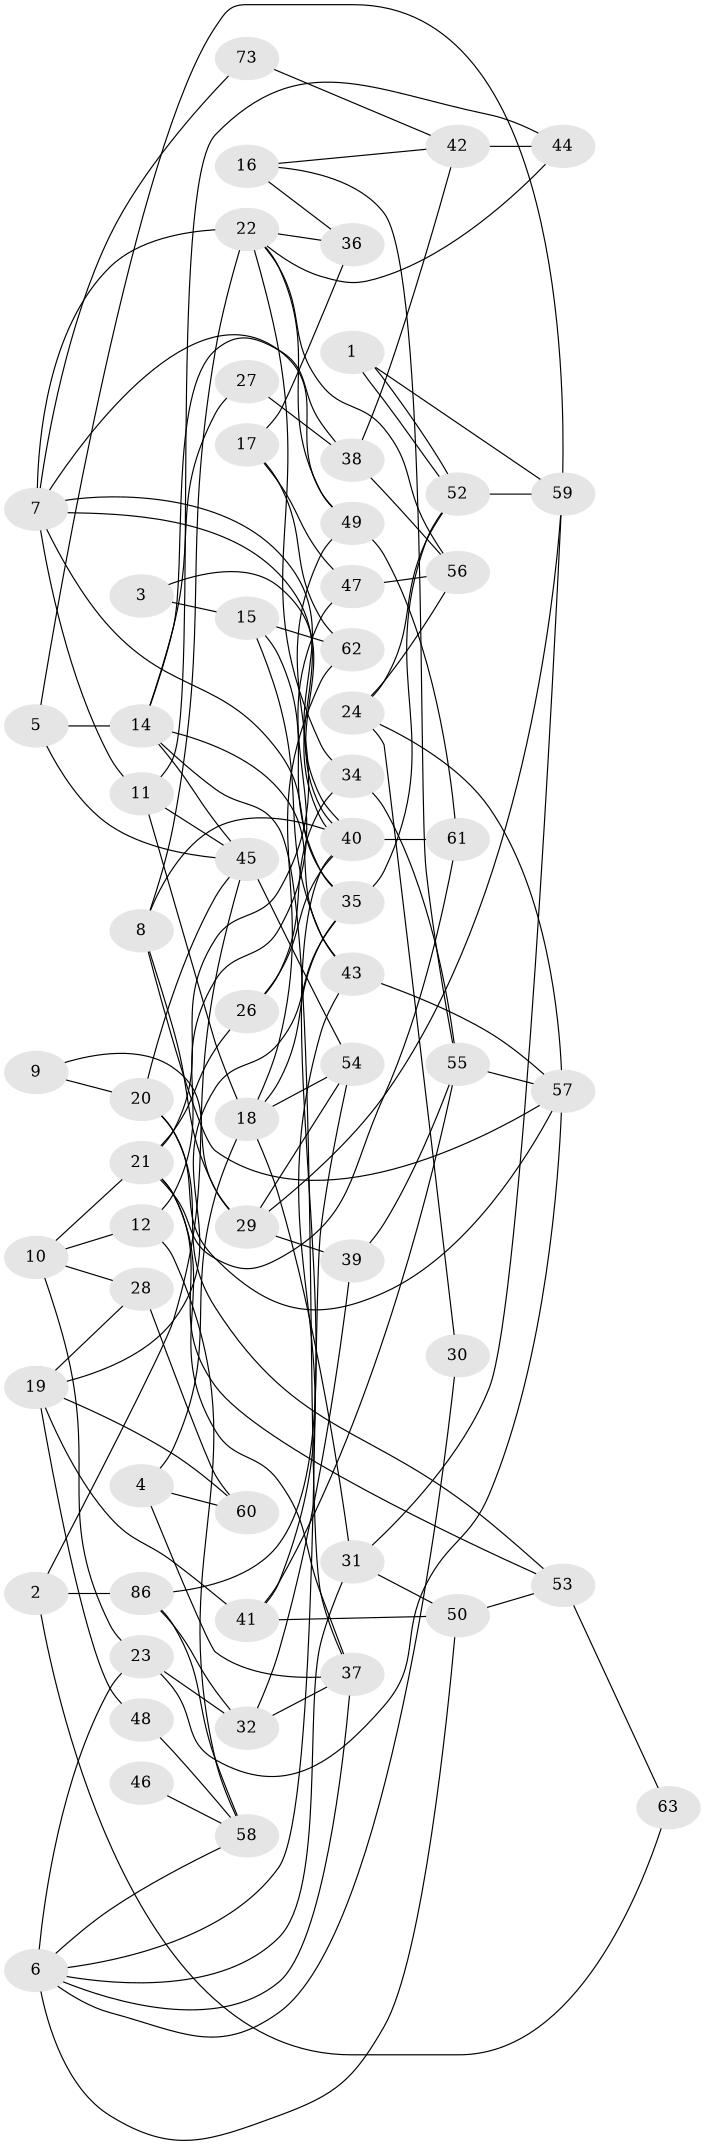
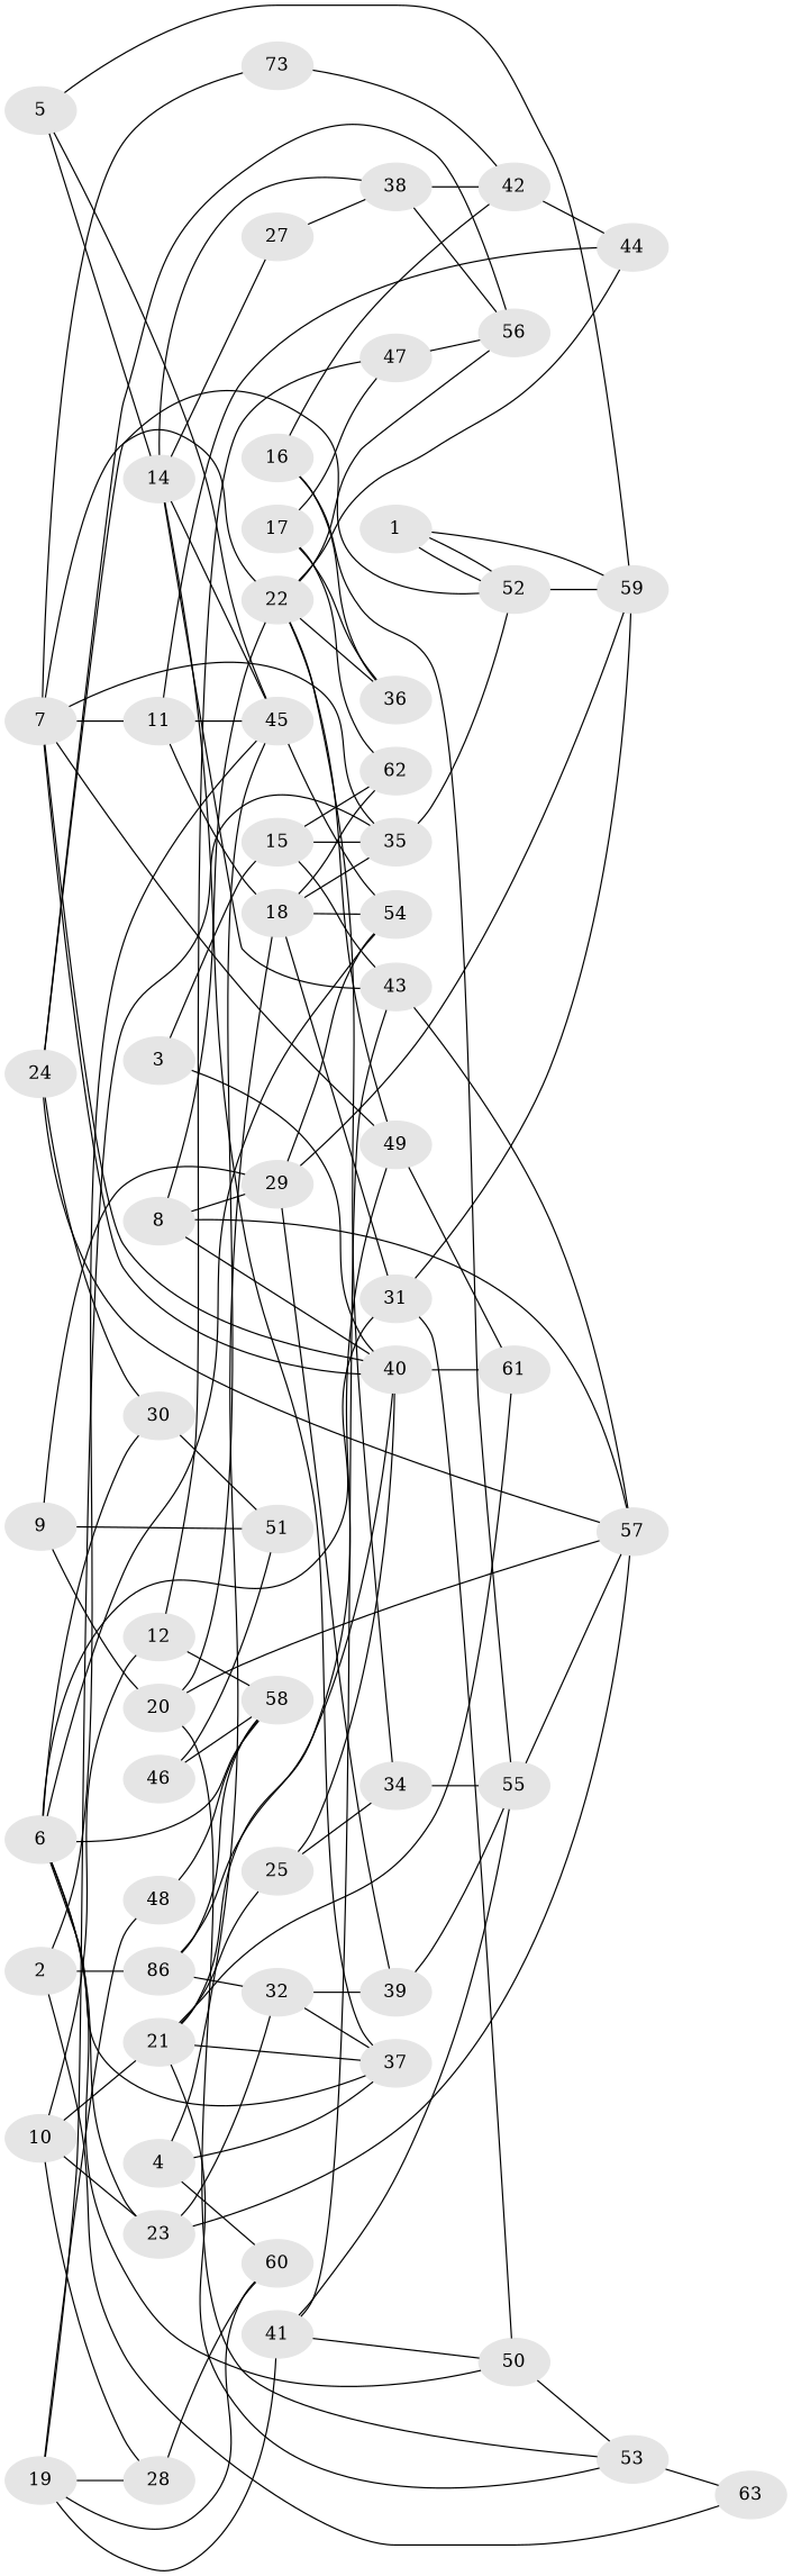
  graph {
    rankdir=LR
    node [color=gray90 style=filled]
    1
    52
    59
    n4 [label=86]
    2
    45
    63
    40
    58
    32
    54
    3
    15
    35
    43
    62
    61
    4
    18
    37
    60
    31
    5
    14
    27
    38
    6
    23
    30
    50
    57
+   51
    53
    7
    11
    n36 [label=73]
    22
    49
    44
    42
    36
    34
    56
    8
    29
    39
    9
    20
    10
    12
    21
    28
    47
-   25 [label=26]
+   25
    16
    55
    17
    19
    41
    48
    24
    46
    1 -- 52
    1 -- 52
    1 -- 59
    52 -- 59
    n4 -- 40
    n4 -- 58
    n4 -- 32
    2 -- n4
    2 -- 45
    2 -- 63
    45 -- 54
    40 -- 61
    32 -- 37
    32 -- 39
    3 -- 40
    3 -- 15
    15 -- 35
    15 -- 43
    15 -- 62
    35 -- 52
    43 -- 57
    4 -- 18
    4 -- 37
    4 -- 60
    18 -- 54
    18 -- 35
    18 -- 62
    18 -- 31
    31 -- 59
    31 -- 50
    5 -- 59
    5 -- 45
    5 -- 14
    14 -- 45
    14 -- 43
    14 -- 37
    14 -- 27
    14 -- 38
    27 -- 38
    38 -- 42
    38 -- 56
    6 -- 58
    6 -- 54
    6 -- 37
    6 -- 31
    6 -- 23
    6 -- 30
    6 -- 50
    23 -- 32
    23 -- 57
+   30 -- 51
    50 -- 53
    53 -- 63
    7 -- 40
    7 -- 40
    7 -- 35
    7 -- 11
    7 -- n36
    7 -- 22
    7 -- 49
    11 -- 45
    11 -- 18
    11 -- 44
    n36 -- 42
    22 -- 49
    22 -- 44
    22 -- 36
    22 -- 34
    22 -- 56
    49 -- 61
    42 -- 44
    34 -- 55
    8 -- 40
    8 -- 57
    8 -- 22
    8 -- 29
    29 -- 59
    29 -- 54
    29 -- 39
    39 -- 55
+   9 -- 51
    9 -- 29
    9 -- 20
    20 -- 45
    20 -- 57
    20 -- 53
    10 -- 23
    10 -- 12
    10 -- 21
    10 -- 28
    12 -- 58
    12 -- 47
    21 -- 61
    21 -- 37
    21 -- 53
    21 -- 49
    21 -- 25
    28 -- 60
    47 -- 56
    25 -- 40
    25 -- 34
    16 -- 42
    16 -- 36
    16 -- 55
    55 -- 57
    17 -- 62
    17 -- 36
    17 -- 47
    19 -- 35
    19 -- 60
    19 -- 28
    19 -- 41
    19 -- 48
    41 -- 43
    41 -- 50
    41 -- 55
    48 -- 58
    24 -- 52
    24 -- 30
    24 -- 57
    24 -- 56
    46 -- 58
+   46 -- 51
  }
